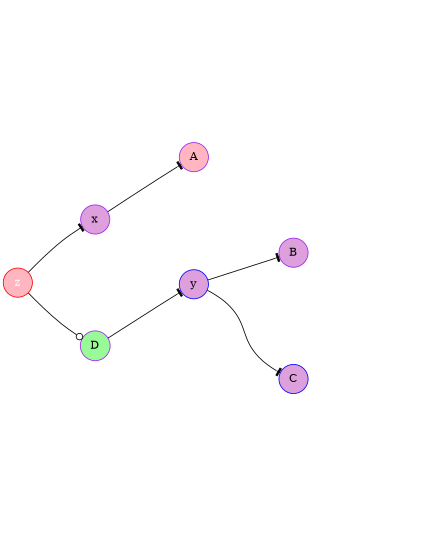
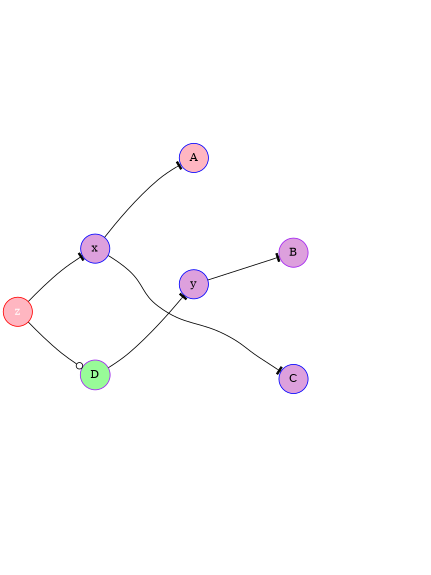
  digraph {
    rankdir=LR
    node [shape=circle style=invis]
    edge [style=invis]
    nilaAl
    nilaAm
    nilaAr
    nilaBl
    nilaBm
    nilaBr
    nilaCl
    nilaCm
    nilaCr
    n10 [color=purple fillcolor=plum label=B style=filled]
    nilaym
    n12 [color=blue fillcolor=plum label=C style=filled]
-   n13 [color=purple fillcolor=lightpink label=A style=filled]
+   n13 [color=blue fillcolor=lightpink label=A style=filled]
    nilaxm
    n15 [color=blue fillcolor=plum fontcolor=black label=y style=filled]
    nilaDl
    nilaDm
    nilaDr
-   n19 [color=purple fillcolor=plum fontcolor=black label=x style=filled]
+   n19 [color=blue fillcolor=plum fontcolor=black label=x style=filled]
    nilazm
    n21 [color=purple fillcolor=palegreen label=D style=filled]
    n22 [color=red fillcolor=lightpink fontcolor=white label=z style=filled]
    subgraph sub_1 {
      rank=same
      nilaAl
      nilaAm
      nilaAr
    }
    subgraph sub_2 {
      rank=same
      nilaBl
      nilaBm
      nilaBr
    }
    subgraph sub_3 {
      rank=same
      nilaCl
      nilaCm
      nilaCr
    }
    subgraph sub_4 {
      rank=same
      n10
      nilaym
      n12
    }
    subgraph sub_5 {
      rank=same
      n13
      nilaxm
      n15
    }
    subgraph sub_6 {
      rank=same
      nilaDl
      nilaDm
      nilaDr
    }
    subgraph sub_7 {
      rank=same
      n19
      nilazm
      n21
    }
    nilaAl -> nilaAm
    nilaAm -> nilaAr
    nilaBl -> nilaBm
    nilaBm -> nilaBr
    nilaCl -> nilaCm
    nilaCm -> nilaCr
    n10 -> nilaBl
    n10 -> nilaBm
    n10 -> nilaBr
    n10 -> nilaym
    nilaym -> n12
    n12 -> nilaCl
    n12 -> nilaCm
    n12 -> nilaCr
    n13 -> nilaAl
    n13 -> nilaAm
    n13 -> nilaAr
    n13 -> nilaxm
    nilaxm -> n15
    n15 -> n10 [arrowhead=tee style=""]
    n15 -> nilaym
-   n15 -> n12 [arrowhead=tee style=""]
+   n19 -> n12 [arrowhead=tee style=""]
    nilaDl -> nilaDm
    nilaDm -> nilaDr
    n19 -> n13 [arrowhead=tee style=""]
    n19 -> nilaxm
    n19 -> nilazm
    nilazm -> n21
    n21 -> n15 [arrowhead=tee style=""]
    n21 -> nilaDl
    n21 -> nilaDm
    n21 -> nilaDr
    n22 -> n19 [arrowhead=tee style=""]
    n22 -> nilazm
    n22 -> n21 [arrowhead=odot style=""]
  }
